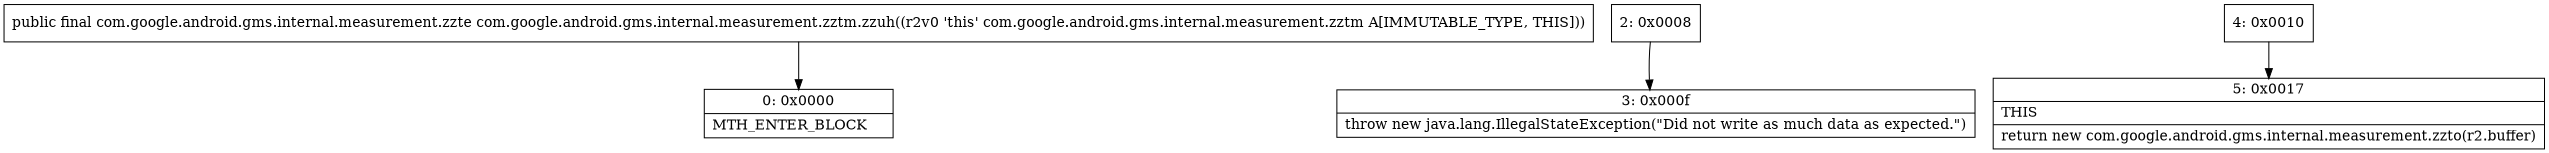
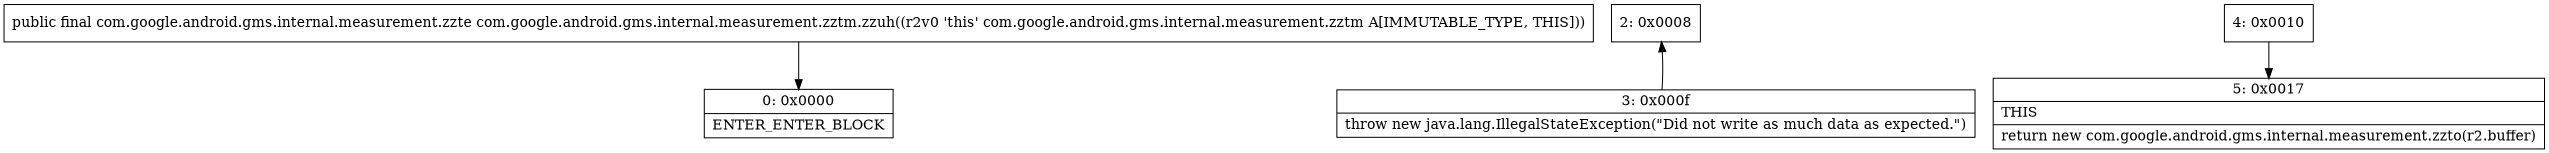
  digraph {
    node [shape=record]
-   n1 [label="{0\:\ 0x0000|MTH_ENTER_BLOCK\l}"]
+   n1 [label="{0\:\ 0x0000|ENTER_ENTER_BLOCK\l}"]
    n2 [label="{2\:\ 0x0008}"]
    n3 [label="{3\:\ 0x000f|throw new java.lang.IllegalStateException(\"Did not write as much data as expected.\")\l}"]
    n4 [label="{4\:\ 0x0010}"]
    n5 [label="{5\:\ 0x0017|THIS\l|return new com.google.android.gms.internal.measurement.zzto(r2.buffer)\l}"]
    n6 [label="{public final com.google.android.gms.internal.measurement.zzte com.google.android.gms.internal.measurement.zztm.zzuh((r2v0 'this' com.google.android.gms.internal.measurement.zztm A[IMMUTABLE_TYPE, THIS])) }"]
-   n2 -> n3
+   n3 -> n2
    n4 -> n5
    n6 -> n1
  }
